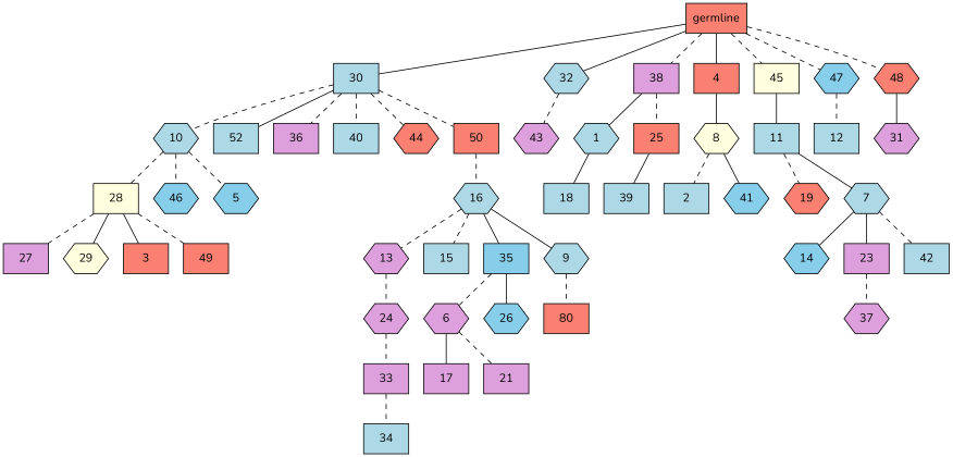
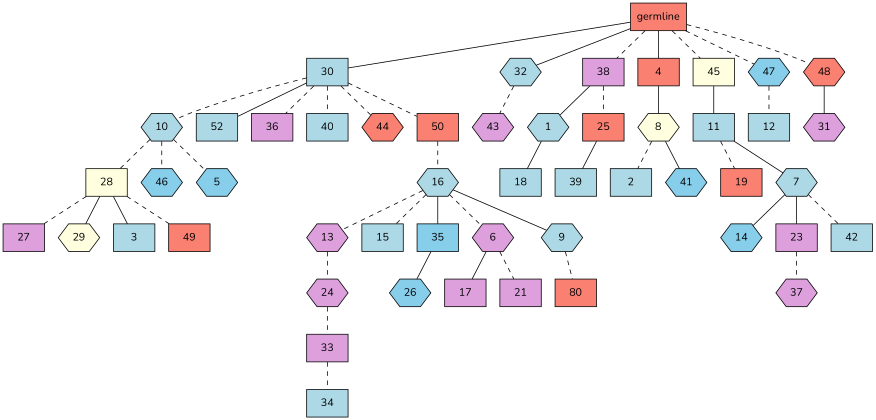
  graph {
    fontname=Nunito
    node [fillcolor=lightblue fontname=Nunito shape=box style=filled]
    edge [fontname=Nunito style=dashed]
    n1 [fillcolor=salmon label=germline]
    n2 [label=30]
    n3 [label=32 shape=hexagon]
    n4 [fillcolor=plum label=38]
    n5 [fillcolor=salmon label=4]
    n6 [fillcolor=lightyellow label=45]
    n7 [fillcolor=skyblue label=47 shape=hexagon]
    n8 [fillcolor=salmon label=48 shape=hexagon]
    n9 [label=10 shape=hexagon]
    n10 [label=52]
    n11 [fillcolor=plum label=36]
    n12 [label=40]
    n13 [fillcolor=salmon label=44 shape=hexagon]
    n14 [fillcolor=salmon label=50]
    n15 [fillcolor=plum label=43 shape=hexagon]
    n16 [label=1 shape=hexagon]
    n17 [fillcolor=salmon label=25]
    n18 [fillcolor=lightyellow label=8 shape=hexagon]
    n19 [label=11]
    n20 [label=12]
    n21 [fillcolor=plum label=31 shape=hexagon]
    n22 [fillcolor=lightyellow label=28]
    n23 [fillcolor=skyblue label=46 shape=hexagon]
    n24 [fillcolor=skyblue label=5 shape=hexagon]
    n25 [label=16 shape=hexagon]
    n26 [fillcolor=plum label=27]
    n27 [fillcolor=lightyellow label=29 shape=hexagon]
-   n28 [fillcolor=salmon label=3]
+   n28 [label=3]
    n29 [fillcolor=salmon label=49]
    n30 [fillcolor=plum label=13 shape=hexagon]
    n31 [label=15]
    n32 [fillcolor=skyblue label=35]
    n33 [fillcolor=plum label=6 shape=hexagon]
    n34 [label=9 shape=hexagon]
    n35 [fillcolor=plum label=24 shape=hexagon]
    n36 [fillcolor=skyblue label=26 shape=hexagon]
    n37 [fillcolor=plum label=17]
    n38 [fillcolor=plum label=21]
    n39 [fillcolor=salmon label=80]
    n40 [fillcolor=plum label=33]
    n41 [label=34]
    n42 [label=18]
    n43 [label=39]
    n44 [label=2]
    n45 [fillcolor=skyblue label=41 shape=hexagon]
-   n46 [fillcolor=salmon label=19 shape=hexagon]
+   n46 [fillcolor=salmon label=19]
    n47 [label=7 shape=hexagon]
    n48 [fillcolor=skyblue label=14 shape=hexagon]
    n49 [fillcolor=plum label=23]
    n50 [label=42]
    n51 [fillcolor=plum label=37 shape=hexagon]
    n1 -- n2 [style=solid]
    n1 -- n3 [style=solid]
    n1 -- n4
    n1 -- n5 [style=solid]
    n1 -- n6
    n1 -- n7
    n1 -- n8
    n2 -- n9
    n2 -- n10 [style=solid]
    n2 -- n11
    n2 -- n12
    n2 -- n13
    n2 -- n14
    n3 -- n15
    n4 -- n16 [style=solid]
    n4 -- n17
    n5 -- n18 [style=solid]
    n6 -- n19 [style=solid]
    n7 -- n20
    n8 -- n21 [style=solid]
    n9 -- n22
    n9 -- n23
    n9 -- n24
    n14 -- n25
    n16 -- n42 [style=solid]
    n17 -- n43 [style=solid]
    n18 -- n44
    n18 -- n45 [style=solid]
    n19 -- n46
    n19 -- n47 [style=solid]
    n22 -- n26
    n22 -- n27 [style=solid]
    n22 -- n28 [style=solid]
    n22 -- n29
    n25 -- n30
    n25 -- n31
    n25 -- n32 [style=solid]
-   n32 -- n33
+   n25 -- n33
    n25 -- n34 [style=solid]
    n30 -- n35
    n32 -- n36 [style=solid]
    n33 -- n37 [style=solid]
    n33 -- n38
    n34 -- n39
    n35 -- n40
    n40 -- n41
    n47 -- n48 [style=solid]
    n47 -- n49 [style=solid]
    n47 -- n50
    n49 -- n51
  }
